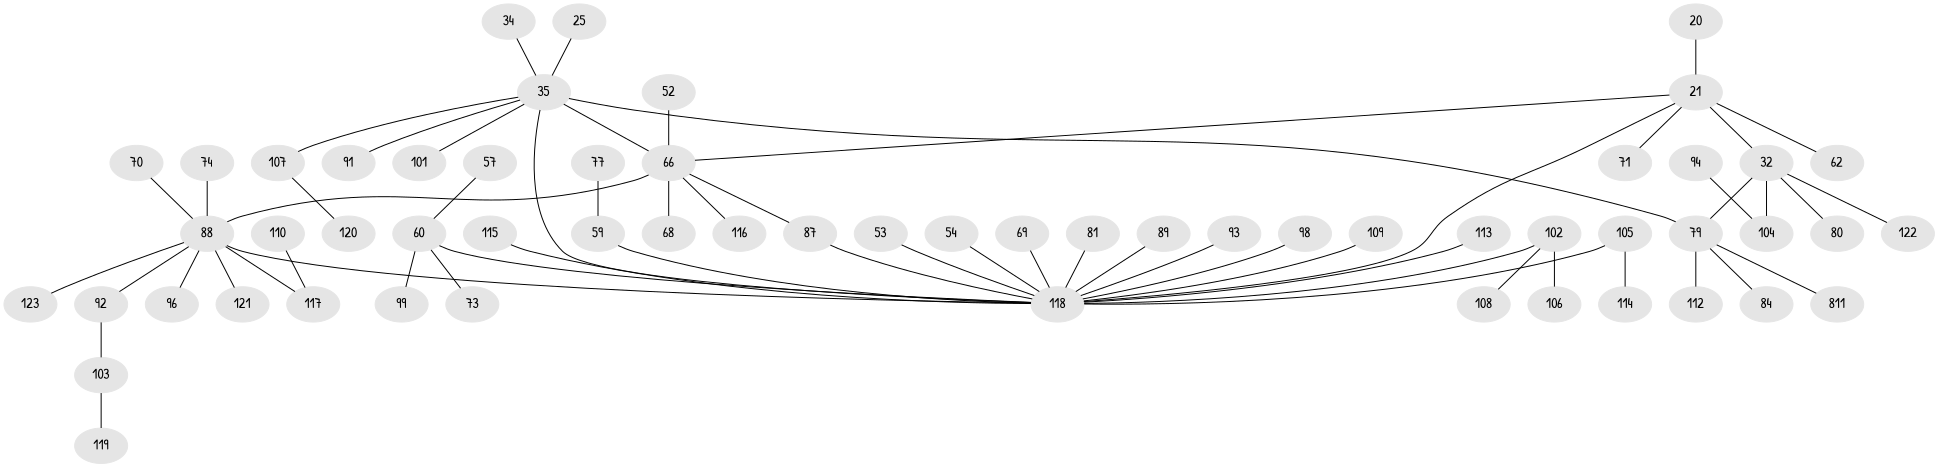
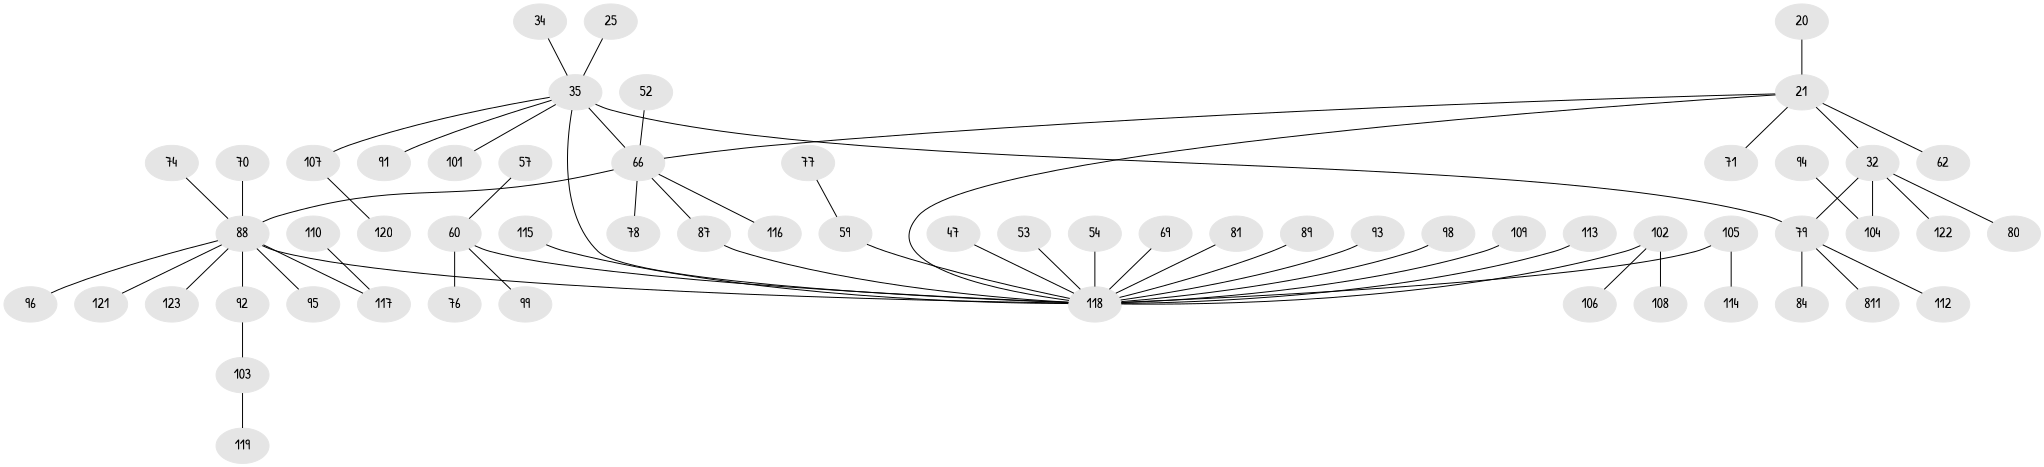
  graph {
    fontname="Patrick Hand"
    node [color=gray90 fontname="Patrick Hand" style=filled]
    edge [fontname="Patrick Hand"]
    21 [super="+11"]
    32
    62
    66 [super="+7+64"]
    71 [super="+58"]
    118 [super="+97+56+39"]
    20
    79 [super="+45"]
    80 [super="+40"]
    104 [super="+44"]
    122
-   68
+   68 [label=78]
    87 [super="+85"]
    88 [super="+83+46+49+55"]
    116 [super="+72"]
    35 [super="+16+10+17"]
    91
    101 [super="+15"]
    107
    25
    84
    n22 [label=811]
    112
    34
    120
+   47
    52
    53
    54
    60 [super="+51"]
-   73
+   73 [label=76]
    99
    57
    59
    92
+   95
    96
    117 [super="+90"]
    121
    123
    69
    70
    74
    77
    81
    103
    89
    119
    93
    94
    98 [super="+48"]
    102 [super="+86"]
    106
    108
    105
    114
    109
    110
    113
    115
    21 -- 32 [weight=2]
    21 -- 62
    21 -- 66
    21 -- 71
    21 -- 118
    32 -- 79
    32 -- 80
    32 -- 104
    32 -- 122
    66 -- 68
    66 -- 87
    66 -- 88
    66 -- 116
    20 -- 21
    79 -- 84
    79 -- n22
    79 -- 112
    87 -- 118
    88 -- 118
    88 -- 92
+   88 -- 95
    88 -- 96
    88 -- 117
    88 -- 121
    88 -- 123
    35 -- 66 [weight=2]
    35 -- 118
    35 -- 79
    35 -- 91
    35 -- 101
    35 -- 107
    107 -- 120
    25 -- 35
    34 -- 35
+   47 -- 118
    52 -- 66
    53 -- 118
    54 -- 118
    60 -- 118 [weight=2]
    60 -- 73
    60 -- 99
    57 -- 60
    59 -- 118
    92 -- 103
    69 -- 118
    70 -- 88
    74 -- 88
    77 -- 59
    81 -- 118
    103 -- 119
    89 -- 118
    93 -- 118
    94 -- 104
    98 -- 118
    102 -- 118 [weight=2]
    102 -- 106
    102 -- 108
    105 -- 118
    105 -- 114
    109 -- 118
    110 -- 117
    113 -- 118
    115 -- 118
  }
